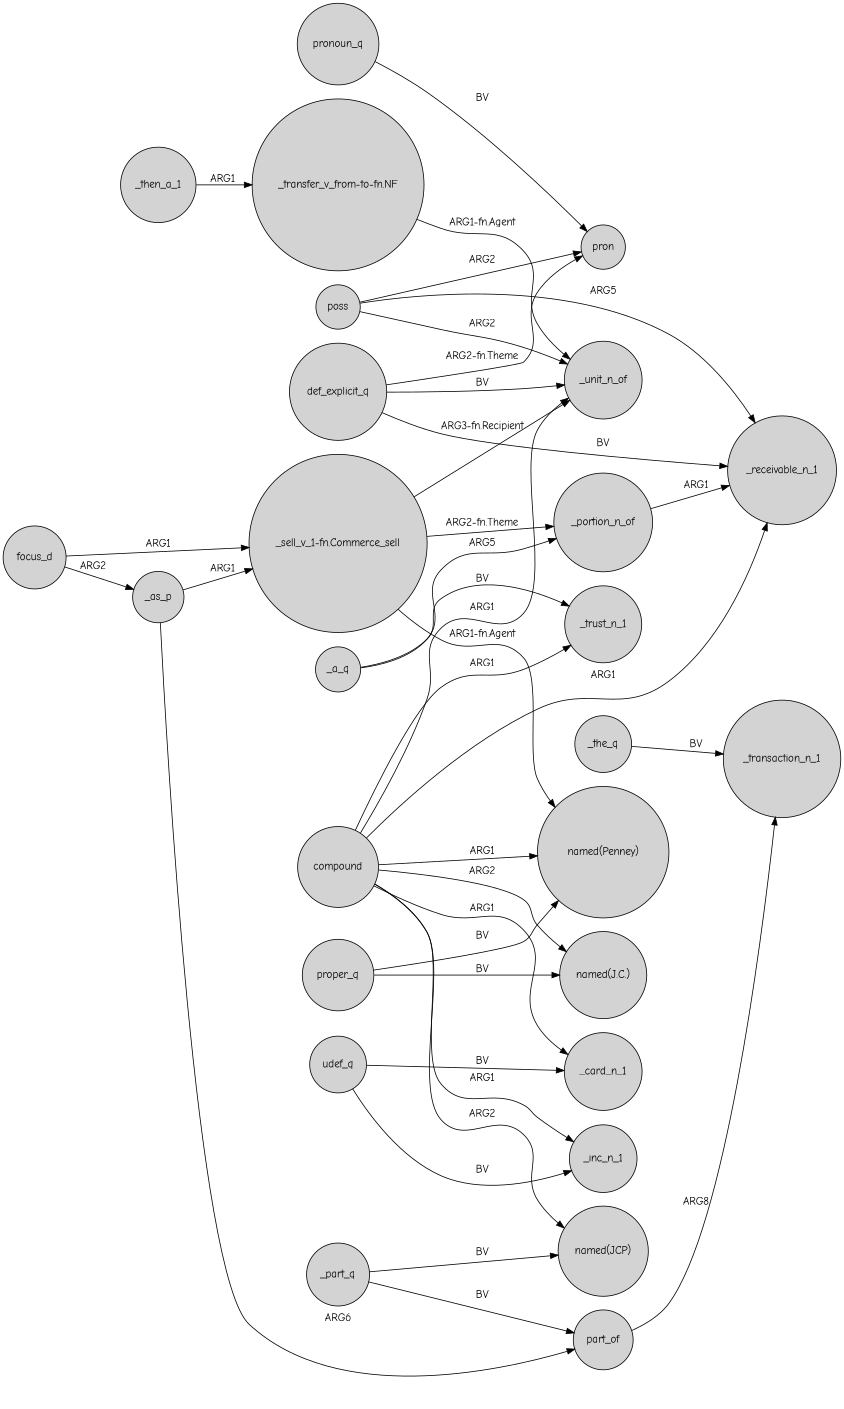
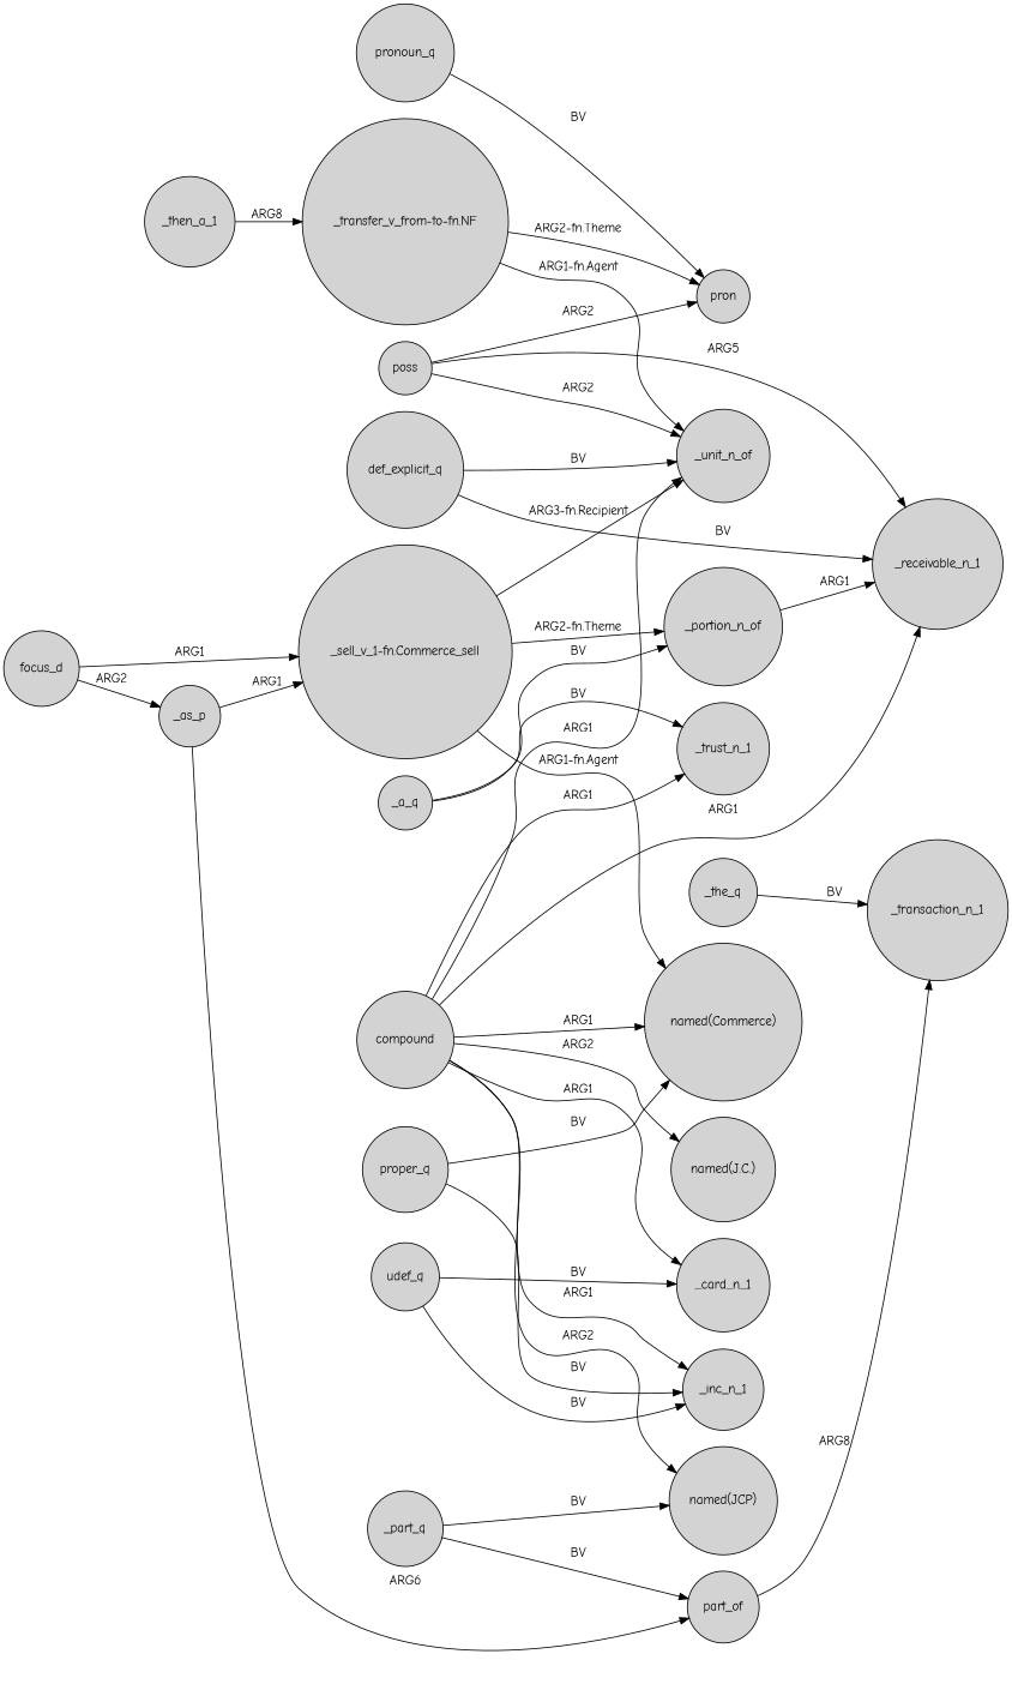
  digraph {
    fontname="Comic Neue"
    rankdir=LR
    node [fontname="Comic Neue" shape=circle style=filled]
    edge [fontname="Comic Neue"]
    "_sell_v_1-fn.Commerce_sell"
    _unit_n_of
    _portion_n_of
-   "named(Penney)"
+   "named(Penney)" [label="named(Commerce)"]
    _receivable_n_1
    "_transfer_v_from-to-fn.NF"
    pron
    part_of
    _transaction_n_1
    compound
    _trust_n_1
    "named(JCP)"
    _inc_n_1
    _card_n_1
    "named(J.C.)"
    udef_q
    poss
    _as_p
    def_explicit_q
    proper_q
    focus_d
    _part_q
    pronoun_q
    _a_q
    _the_q
    _then_a_1
    "_sell_v_1-fn.Commerce_sell" -> _unit_n_of [label="ARG3-fn.Recipient"]
    "_sell_v_1-fn.Commerce_sell" -> _portion_n_of [label="ARG2-fn.Theme"]
    "_sell_v_1-fn.Commerce_sell" -> "named(Penney)" [label="ARG1-fn.Agent"]
    _portion_n_of -> _receivable_n_1 [label=ARG1]
    "_transfer_v_from-to-fn.NF" -> _unit_n_of [label="ARG1-fn.Agent"]
-   def_explicit_q -> pron [label="ARG2-fn.Theme"]
+   "_transfer_v_from-to-fn.NF" -> pron [label="ARG2-fn.Theme"]
    part_of -> _transaction_n_1 [label=ARG8]
    compound -> _unit_n_of [label=ARG1]
    compound -> "named(Penney)" [label=ARG1]
    compound -> _receivable_n_1 [label=ARG1]
    compound -> _trust_n_1 [label=ARG1]
    compound -> "named(JCP)" [label=ARG2]
    compound -> _inc_n_1 [label=ARG1]
    compound -> _card_n_1 [label=ARG1]
    compound -> "named(J.C.)" [label=ARG2]
    udef_q -> _inc_n_1 [label=BV]
    udef_q -> _card_n_1 [label=BV]
    poss -> _unit_n_of [label=ARG2]
    poss -> _receivable_n_1 [label=ARG5]
    poss -> pron [label=ARG2]
    _as_p -> "_sell_v_1-fn.Commerce_sell" [label=ARG1]
    _as_p -> part_of [label=ARG6]
    def_explicit_q -> _unit_n_of [label=BV]
    def_explicit_q -> _receivable_n_1 [label=BV]
    proper_q -> "named(Penney)" [label=BV]
-   proper_q -> "named(J.C.)" [label=BV]
+   proper_q -> _inc_n_1 [label=BV]
    focus_d -> "_sell_v_1-fn.Commerce_sell" [label=ARG1]
    focus_d -> _as_p [label=ARG2]
    _part_q -> part_of [label=BV]
    _part_q -> "named(JCP)" [label=BV]
    pronoun_q -> pron [label=BV]
-   _a_q -> _portion_n_of [label=ARG5]
+   _a_q -> _portion_n_of [label=BV]
    _a_q -> _trust_n_1 [label=BV]
    _the_q -> _transaction_n_1 [label=BV]
-   _then_a_1 -> "_transfer_v_from-to-fn.NF" [label=ARG1]
+   _then_a_1 -> "_transfer_v_from-to-fn.NF" [label=ARG8]
  }
